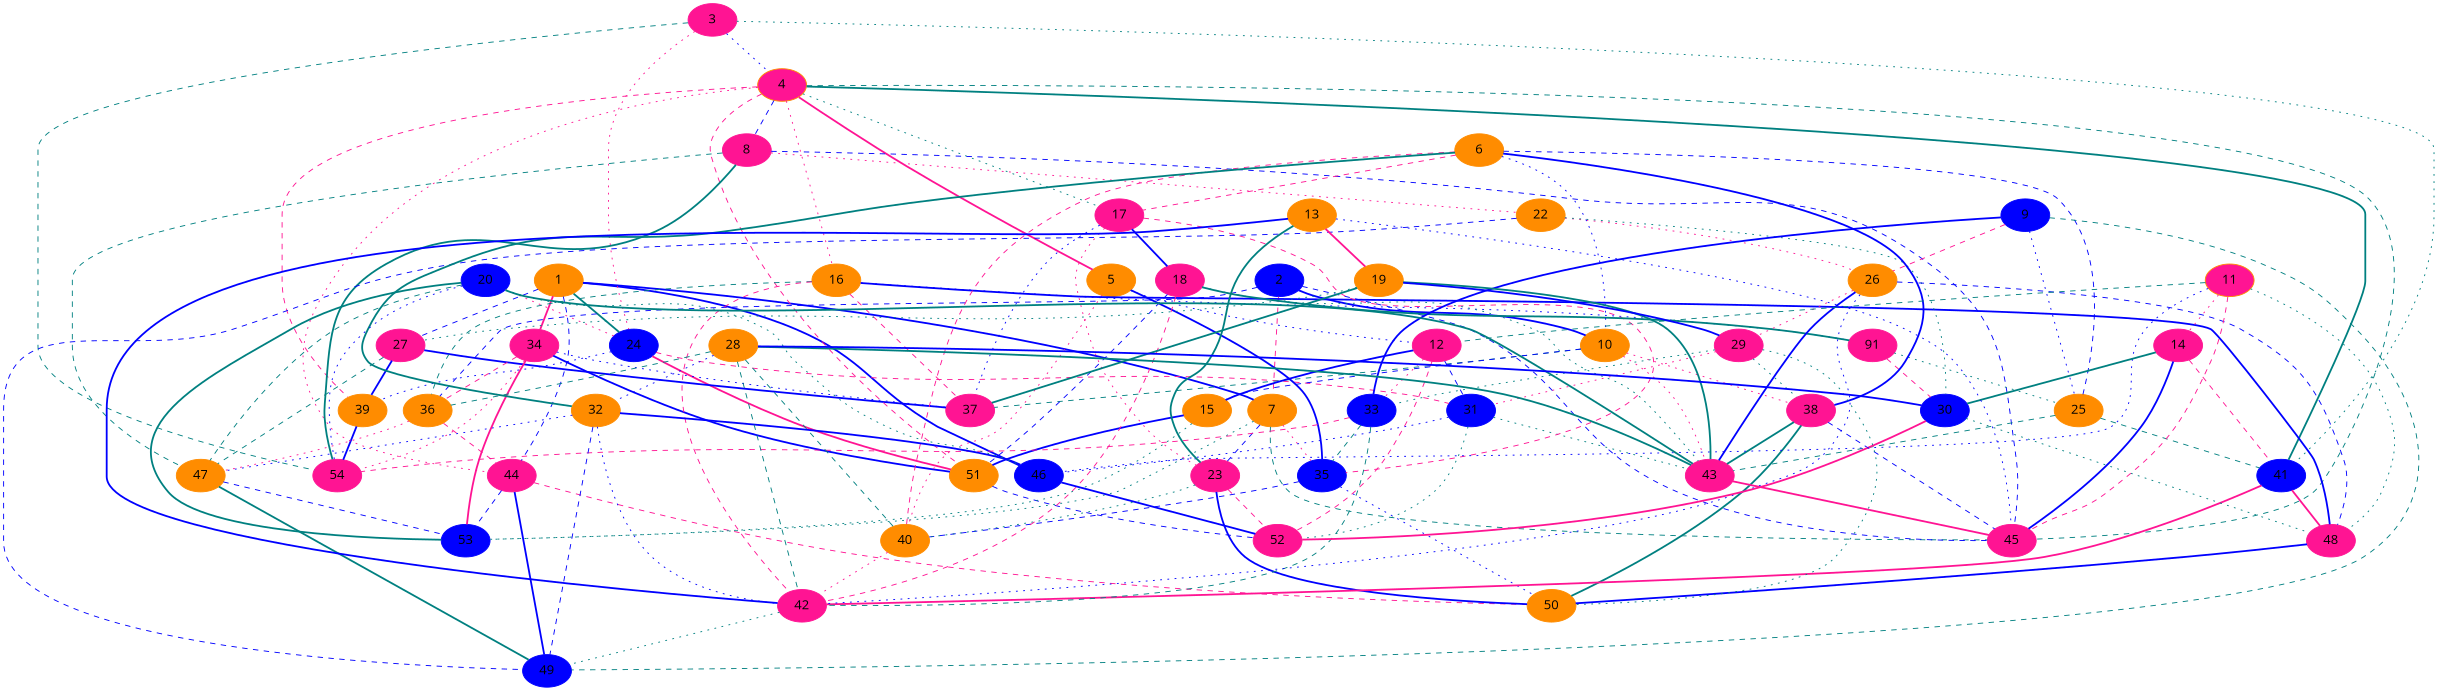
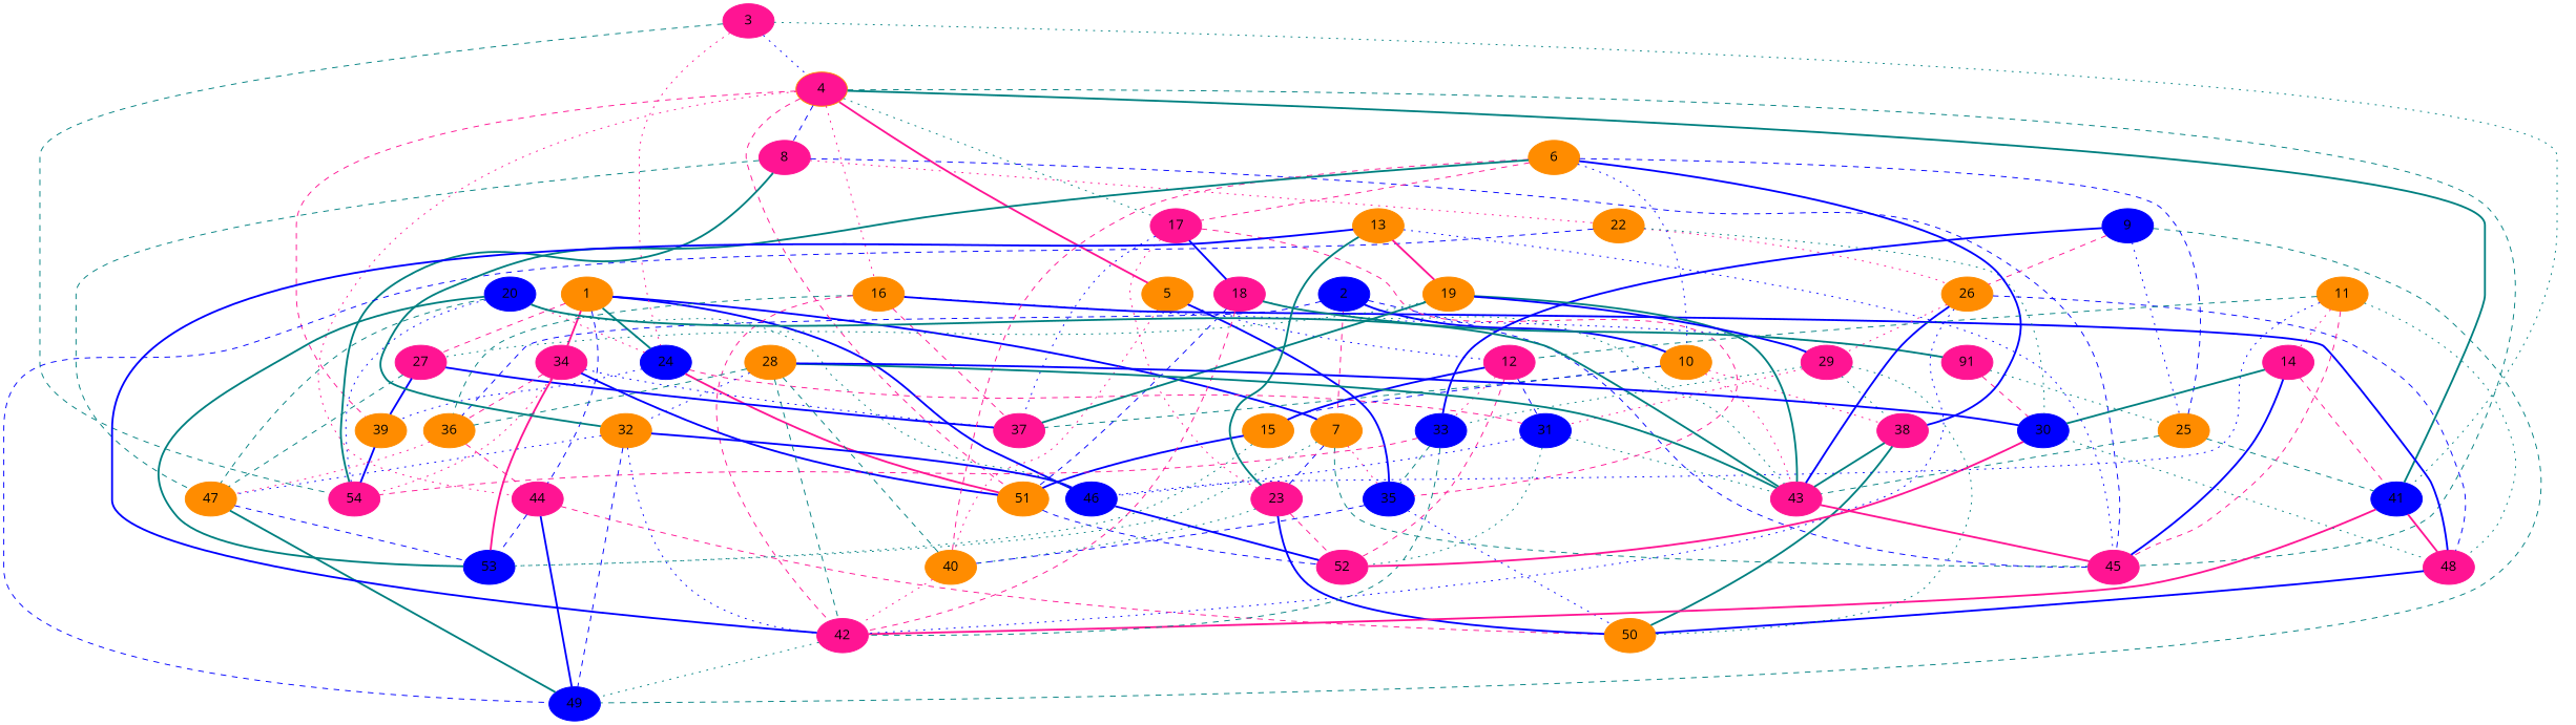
  graph {
    fontname="Open Sans"
    node [color=darkorange fontname="Open Sans" style=filled]
    edge [color=blue fontname="Open Sans" style=dashed weight=1.0]
    1
    7
    24 [color=blue]
    27 [color=deeppink]
    34 [color=deeppink]
    44 [color=deeppink]
    46 [color=blue]
    45 [color=deeppink]
    35 [color=blue]
    23 [color=deeppink]
    53 [color=blue]
    39
    51
    31 [color=blue]
    47
    37 [color=deeppink]
    36
    54 [color=deeppink]
    49 [color=blue]
    50
    52 [color=deeppink]
    2 [color=blue]
    10
    38 [color=deeppink]
    15
    43 [color=deeppink]
    3 [color=deeppink]
    4 [fillcolor=deeppink]
    41 [color=blue]
    5
    8 [color=deeppink]
    16
    17 [color=deeppink]
    48 [color=deeppink]
    42 [color=deeppink]
    12 [color=deeppink]
    40
    22
    n39 [color=deeppink label=91]
    18 [color=deeppink]
    33 [color=blue]
    6
    25
    32
    26
    30 [color=blue]
    9 [color=blue]
    29 [color=deeppink]
-   11 [fillcolor=deeppink]
+   11
    14 [color=deeppink]
    13
    19
    20 [color=blue]
    28
    1 -- 7 [style=bold]
    1 -- 24 [color=teal style=bold]
-   1 -- 27
+   1 -- 27 [color=deeppink]
    1 -- 34 [color=deeppink style=bold]
    1 -- 44
    1 -- 46 [style=bold]
    7 -- 45 [color=teal]
    7 -- 35 [color=deeppink style=dotted]
    7 -- 23
    7 -- 53 [color=teal style=dotted]
    24 -- 39 [style=dotted]
    24 -- 51 [color=deeppink style=bold]
    24 -- 31 [color=deeppink]
    27 -- 39 [style=bold]
    27 -- 47 [color=teal]
    27 -- 37 [style=bold]
    34 -- 53 [color=deeppink style=bold]
    34 -- 51 [style=bold]
    34 -- 37 [style=dotted]
    34 -- 36 [color=deeppink]
    34 -- 54 [color=deeppink style=dotted]
    44 -- 53
    44 -- 49 [style=bold]
    44 -- 50 [color=deeppink]
    46 -- 52 [style=bold]
    35 -- 50 [style=dotted]
    35 -- 40
    23 -- 50 [style=bold]
    23 -- 52 [color=deeppink]
    23 -- 40 [color=teal style=dotted]
    39 -- 54 [style=bold]
    51 -- 52
    31 -- 46 [style=dotted]
    31 -- 52 [color=teal style=dotted]
    31 -- 43 [color=teal style=dotted]
    47 -- 53
    47 -- 49 [color=teal style=bold]
    36 -- 44 [color=deeppink]
    36 -- 47 [color=deeppink style=dotted]
    2 -- 7 [color=deeppink]
    2 -- 45
    2 -- 36
    2 -- 10 [style=bold]
    10 -- 37 [color=teal]
    10 -- 38 [color=deeppink style=dotted]
    10 -- 15
    10 -- 43 [color=deeppink style=dotted]
-   38 -- 45
    38 -- 50 [color=teal style=bold]
    38 -- 43 [color=teal style=bold]
    15 -- 53 [color=teal style=dotted]
    15 -- 51 [style=bold]
    43 -- 45 [color=deeppink style=bold]
    3 -- 24 [color=deeppink style=dotted]
    3 -- 54 [color=teal]
    3 -- 4 [style=dotted]
    3 -- 41 [color=teal style=dotted]
    4 -- 44 [color=deeppink style=dotted]
    4 -- 45 [color=teal]
    4 -- 39 [color=deeppink]
    4 -- 51 [color=deeppink]
    4 -- 41 [color=teal style=bold]
    4 -- 5 [color=deeppink style=bold]
    4 -- 8
    4 -- 16 [color=deeppink style=dotted]
    4 -- 17 [color=teal style=dotted]
    41 -- 48 [color=deeppink style=bold]
    41 -- 42 [color=deeppink style=bold]
    5 -- 35 [style=bold]
    5 -- 12 [style=dotted]
    5 -- 40 [color=deeppink style=dotted]
    8 -- 45
    8 -- 47 [color=teal weight=2.0]
    8 -- 54 [color=teal style=bold]
    8 -- 22 [color=deeppink style=dotted]
    16 -- 37 [color=deeppink]
    16 -- 36 [color=teal]
    16 -- 48 [style=bold]
    16 -- 42 [color=deeppink]
    16 -- n39 [style=dotted]
    17 -- 35 [color=deeppink]
    17 -- 23 [color=deeppink style=dotted]
    17 -- 37 [style=dotted]
    17 -- 18 [style=bold]
    48 -- 50 [style=bold]
    42 -- 49 [color=teal style=dotted]
    12 -- 31
    12 -- 52 [color=deeppink]
    12 -- 15 [style=bold]
    12 -- 33 [color=deeppink style=dotted]
    40 -- 42 [color=deeppink style=dotted]
    22 -- 49
    22 -- 26 [color=deeppink style=dotted]
    22 -- 30 [color=teal style=dotted]
    n39 -- 25 [color=teal style=dotted]
    n39 -- 30 [color=deeppink]
    18 -- 51
    18 -- 43 [color=teal style=dotted]
    18 -- 42 [color=deeppink]
    18 -- n39 [color=teal style=bold]
    33 -- 35 [color=teal]
    33 -- 54 [color=deeppink]
    33 -- 42 [color=teal]
    6 -- 10 [style=dotted]
    6 -- 38 [style=bold]
    6 -- 17 [color=deeppink]
    6 -- 40 [color=deeppink]
    6 -- 25
    6 -- 32 [color=teal style=bold]
    25 -- 43 [color=teal]
    25 -- 41 [color=teal]
    32 -- 46 [style=bold]
    32 -- 47 [style=dotted]
    32 -- 49
    32 -- 42 [style=dotted]
    26 -- 43 [style=bold]
    26 -- 48
    26 -- 42 [style=dotted]
    26 -- 29 [color=deeppink style=dotted]
    30 -- 52 [color=deeppink style=bold]
    30 -- 48 [color=teal style=dotted]
    9 -- 49 [color=teal]
    9 -- 33 [style=bold]
    9 -- 25 [style=dotted]
    9 -- 26 [color=deeppink]
    29 -- 31 [color=deeppink style=dotted]
    29 -- 50 [color=teal style=dotted]
    29 -- 38 [color=teal style=dotted]
    29 -- 33 [color=teal style=dotted]
    11 -- 46 [style=dotted]
    11 -- 45 [color=deeppink weight=2.0]
    11 -- 48 [color=teal style=dotted]
    11 -- 12 [color=teal]
    11 -- 14 [color=deeppink style=dotted]
    14 -- 45 [style=bold]
    14 -- 41 [color=deeppink]
    14 -- 30 [color=teal style=bold]
    13 -- 45 [style=dotted]
    13 -- 23 [color=teal style=bold]
    13 -- 42 [style=bold]
    13 -- 19 [color=deeppink style=bold]
    19 -- 27 [color=teal style=dotted weight=2.0]
    19 -- 37 [color=teal style=bold]
    19 -- 43 [color=teal style=bold]
    19 -- 29 [style=bold]
    20 -- 24 [color=deeppink style=dotted]
    20 -- 46 [color=teal style=dotted]
    20 -- 53 [color=teal style=bold]
    20 -- 47 [color=teal]
    20 -- 54 [style=dotted]
    20 -- 43 [color=teal style=bold]
    28 -- 36 [color=teal]
    28 -- 43 [color=teal style=bold]
    28 -- 42 [color=teal]
    28 -- 40 [color=teal]
    28 -- 32 [style=dotted]
    28 -- 30 [style=bold]
  }
